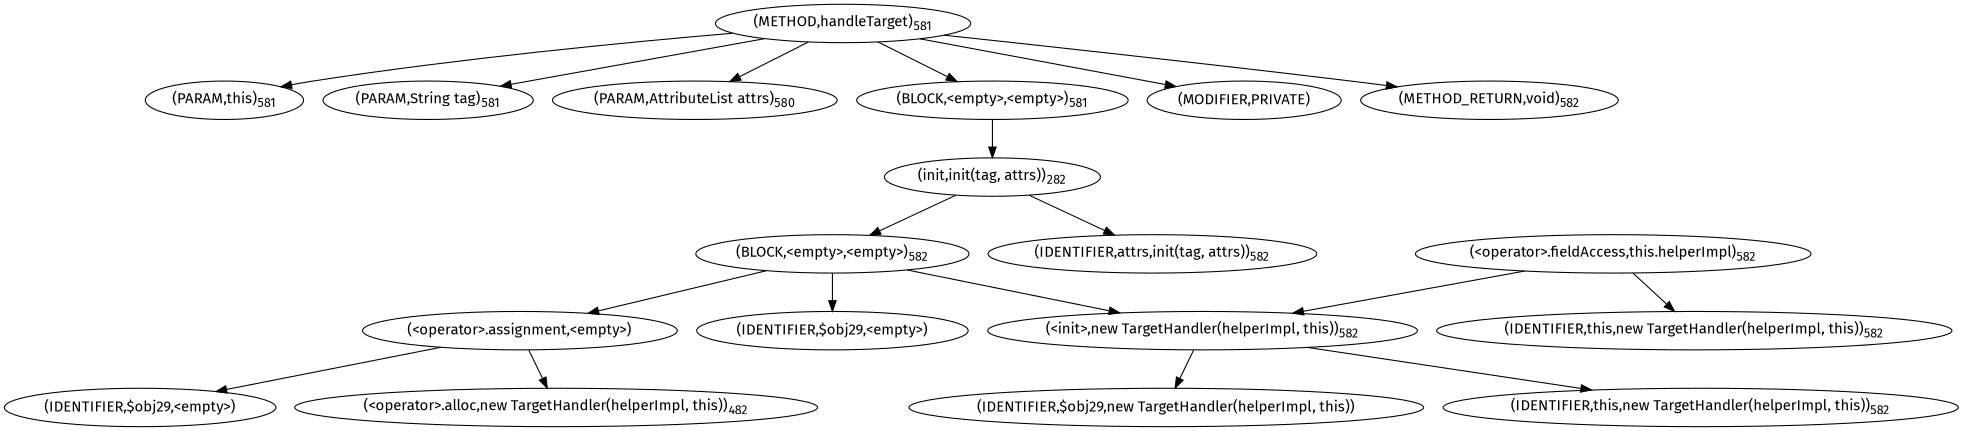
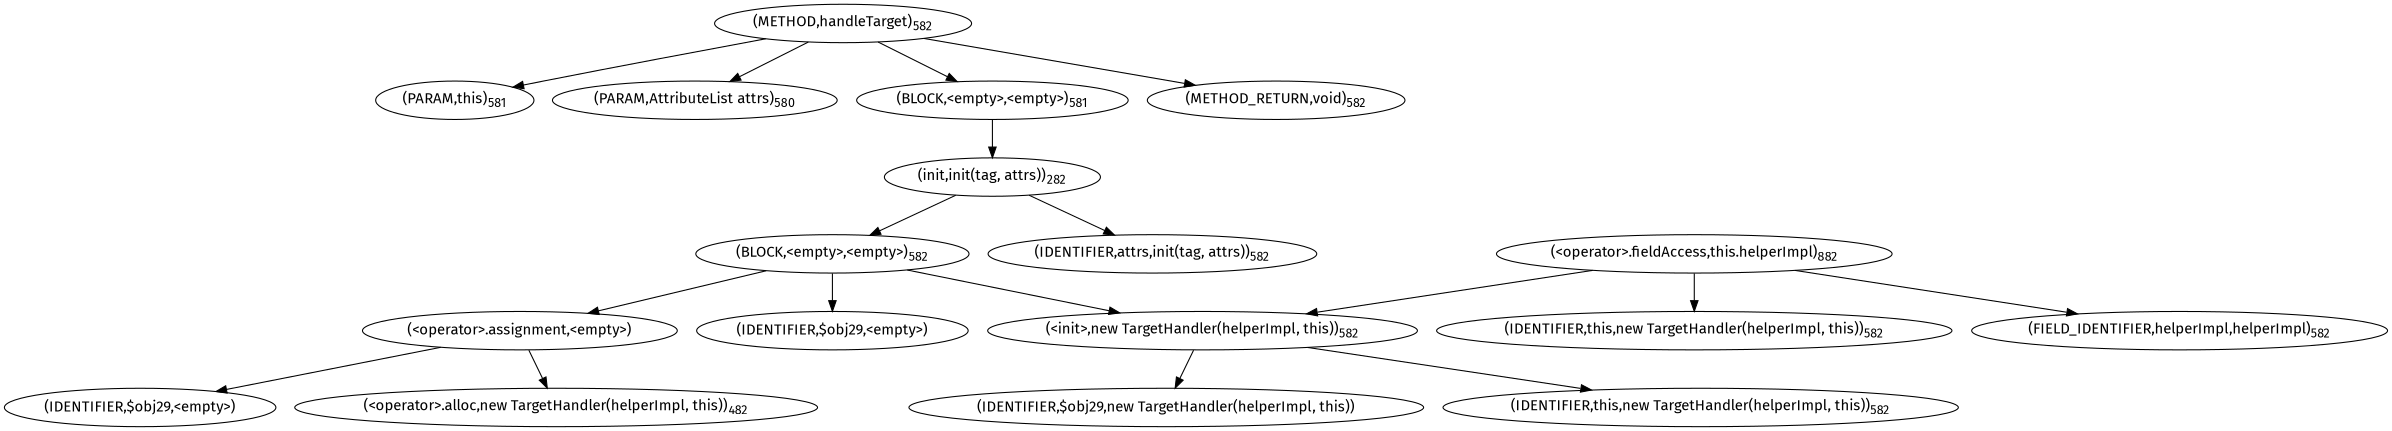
  digraph {
    fontname="Fira Sans"
    node [fontname="Fira Sans"]
    edge [fontname="Fira Sans"]
-   n1 [label=<(METHOD,handleTarget)<SUB>581</SUB>>]
+   n1 [label=<(METHOD,handleTarget)<SUB>582</SUB>>]
    n2 [label=<(PARAM,this)<SUB>581</SUB>>]
-   n3 [label=<(PARAM,String tag)<SUB>581</SUB>>]
    n4 [label=<(PARAM,AttributeList attrs)<SUB>580</SUB>>]
    n5 [label=<(BLOCK,&lt;empty&gt;,&lt;empty&gt;)<SUB>581</SUB>>]
-   n6 [label=<(MODIFIER,PRIVATE)>]
    n7 [label=<(METHOD_RETURN,void)<SUB>582</SUB>>]
    n8 [label=<(init,init(tag, attrs))<SUB>282</SUB>>]
    n9 [label=<(BLOCK,&lt;empty&gt;,&lt;empty&gt;)<SUB>582</SUB>>]
    n10 [label=<(IDENTIFIER,attrs,init(tag, attrs))<SUB>582</SUB>>]
    n11 [label=<(&lt;operator&gt;.assignment,&lt;empty&gt;)>]
    n12 [label=<(&lt;init&gt;,new TargetHandler(helperImpl, this))<SUB>582</SUB>>]
    n13 [label=<(IDENTIFIER,$obj29,&lt;empty&gt;)>]
    n14 [label=<(IDENTIFIER,$obj29,&lt;empty&gt;)>]
    n15 [label=<(&lt;operator&gt;.alloc,new TargetHandler(helperImpl, this))<SUB>482</SUB>>]
    n16 [label=<(IDENTIFIER,$obj29,new TargetHandler(helperImpl, this))>]
    n17 [label=<(IDENTIFIER,this,new TargetHandler(helperImpl, this))<SUB>582</SUB>>]
-   n18 [label=<(&lt;operator&gt;.fieldAccess,this.helperImpl)<SUB>582</SUB>>]
+   n18 [label=<(&lt;operator&gt;.fieldAccess,this.helperImpl)<SUB>882</SUB>>]
    n19 [label=<(IDENTIFIER,this,new TargetHandler(helperImpl, this))<SUB>582</SUB>>]
+   n20 [label=<(FIELD_IDENTIFIER,helperImpl,helperImpl)<SUB>582</SUB>>]
    n1 -> n2
-   n1 -> n3
    n1 -> n4
    n1 -> n5
-   n1 -> n6
    n1 -> n7
    n5 -> n8
    n8 -> n9
    n8 -> n10
    n9 -> n11
    n9 -> n12
    n9 -> n13
    n11 -> n14
    n11 -> n15
    n12 -> n16
    n12 -> n17
    n18 -> n12
    n18 -> n19
+   n18 -> n20
  }
